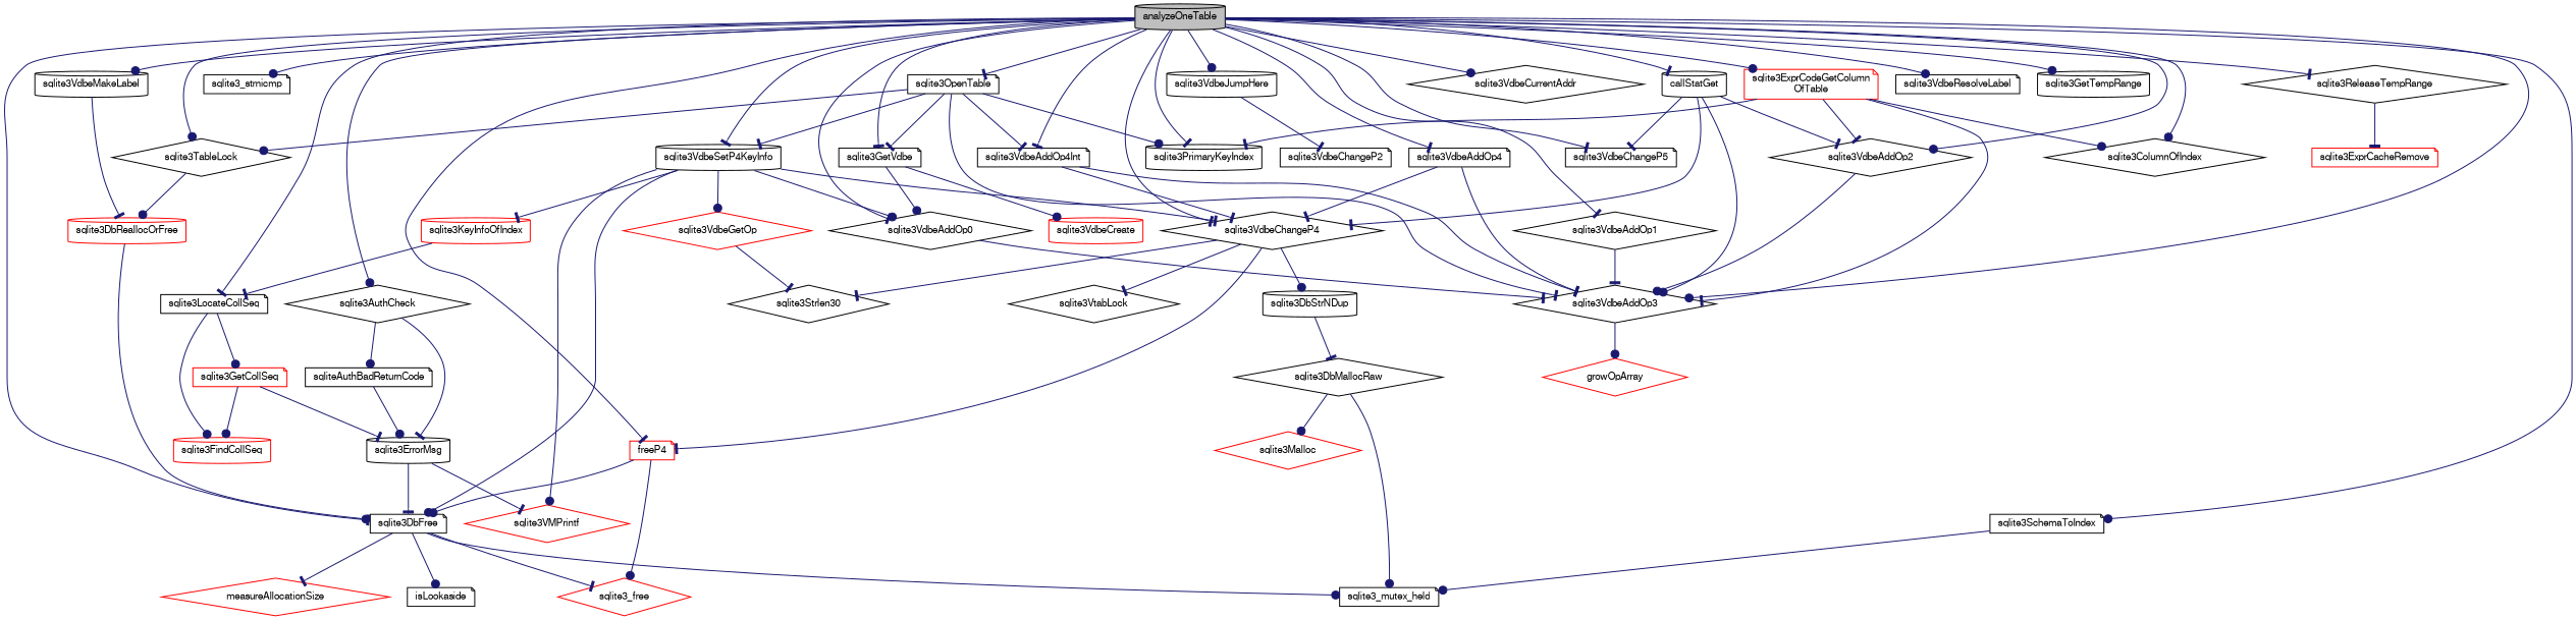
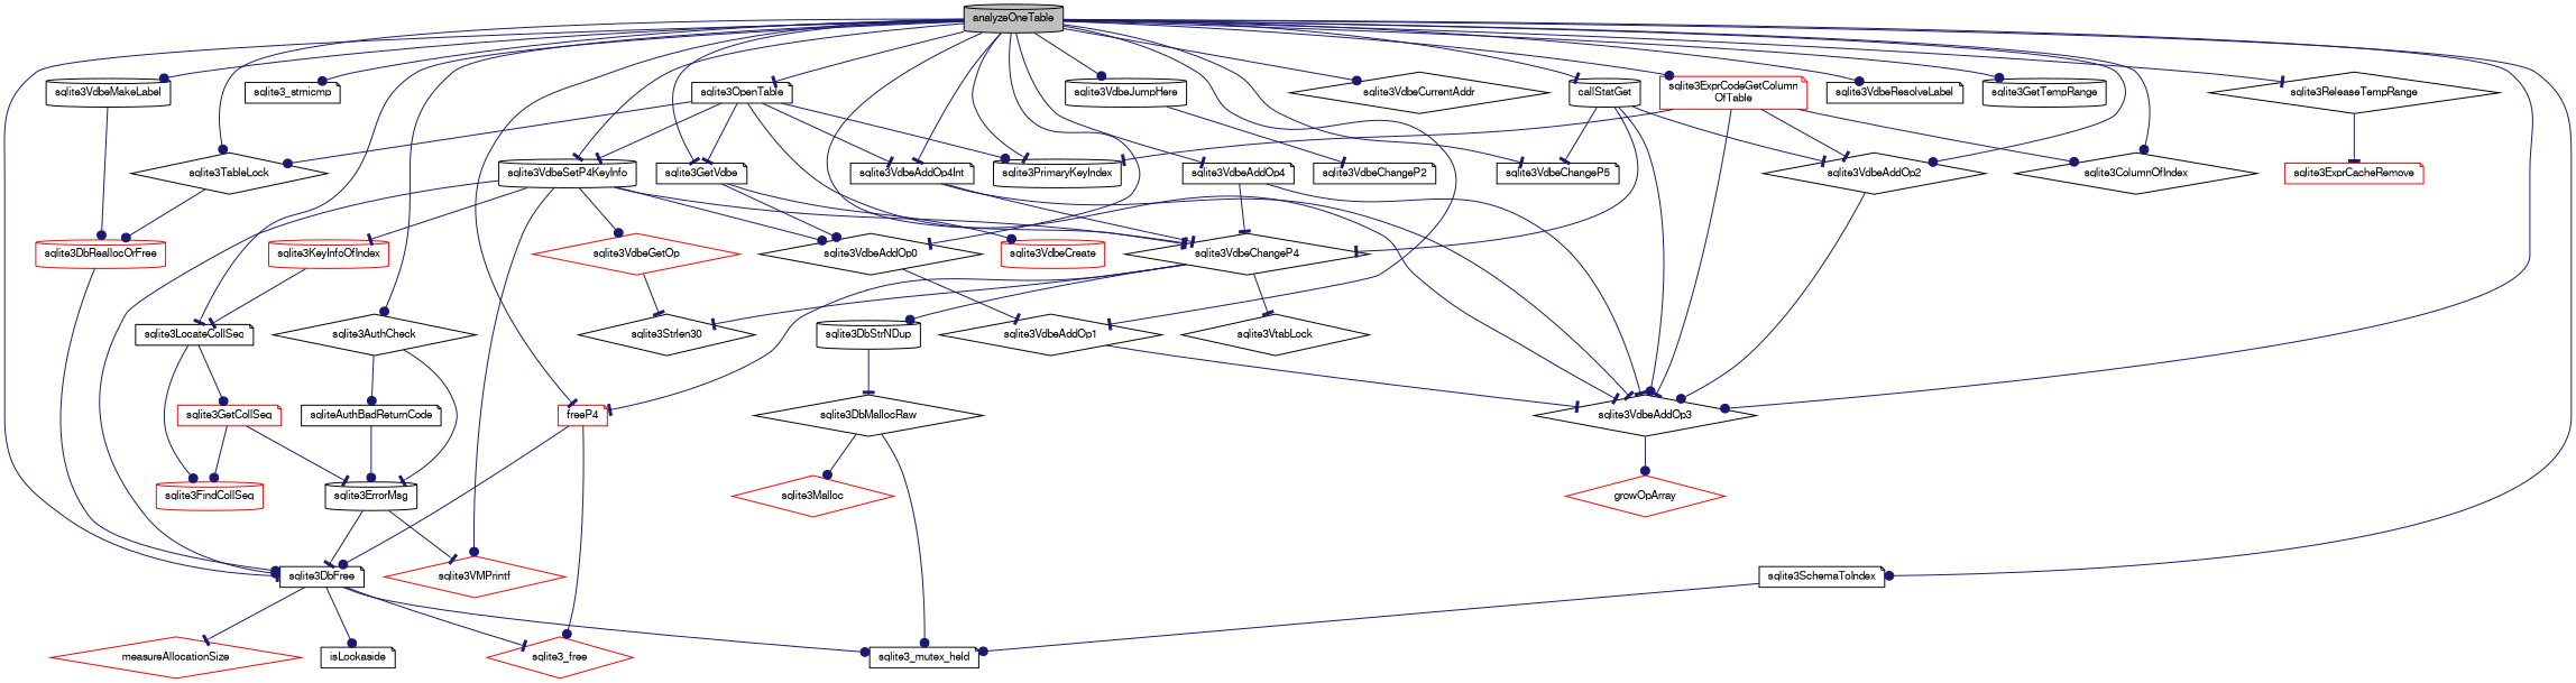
  digraph {
    rankdir=TB
    node [color=black fillcolor=white fontname=FreeSans fontsize=10 shape=diamond style=filled]
    edge [arrowhead=tee color=midnightblue fontname=FreeSans fontsize=10 labelfontname=FreeSans labelfontsize=10 style=solid]
    n1 [fillcolor=grey75 fontcolor=black height=0.2 label=analyzeOneTable shape=cylinder width=0.4]
    n2 [height=0.2 label=sqlite3GetVdbe shape=note width=0.4]
    n3 [height=0.2 label=sqlite3VdbeAddOp0 width=0.4]
    n4 [height=0.2 label=sqlite3VdbeAddOp3 width=0.4]
    n5 [height=0.2 label=sqlite3_strnicmp shape=note width=0.4]
    n6 [height=0.2 label=sqlite3SchemaToIndex shape=note width=0.4]
    n7 [height=0.2 label=sqlite3AuthCheck width=0.4]
    n8 [height=0.2 label=sqlite3DbFree shape=note width=0.4]
    n9 [height=0.2 label=sqlite3TableLock width=0.4]
    n10 [height=0.2 label=sqlite3OpenTable shape=note width=0.4]
    n11 [height=0.2 label=sqlite3VdbeAddOp4Int shape=note width=0.4]
    n12 [height=0.2 label=sqlite3VdbeChangeP4 width=0.4]
    n13 [height=0.2 label=sqlite3PrimaryKeyIndex shape=cylinder width=0.4]
    n14 [height=0.2 label=sqlite3VdbeSetP4KeyInfo shape=cylinder width=0.4]
    n15 [height=0.2 label=sqlite3LocateCollSeq shape=note width=0.4]
    n16 [height=0.2 label=sqlite3VdbeAddOp4 shape=note width=0.4]
    n17 [height=0.2 label=sqlite3VdbeAddOp2 width=0.4]
    n18 [height=0.2 label=sqlite3VdbeChangeP5 shape=note width=0.4]
    n19 [height=0.2 label=sqlite3VdbeAddOp1 width=0.4]
    n20 [height=0.2 label=sqlite3VdbeCurrentAddr width=0.4]
    n21 [height=0.2 label=sqlite3VdbeMakeLabel shape=cylinder width=0.4]
    n22 [height=0.2 label=sqlite3VdbeJumpHere shape=cylinder width=0.4]
    n23 [height=0.2 label=sqlite3VdbeResolveLabel shape=note width=0.4]
    n24 [height=0.2 label=sqlite3GetTempRange shape=cylinder width=0.4]
    n25 [height=0.2 label=sqlite3ColumnOfIndex width=0.4]
    n26 [height=0.2 label=sqlite3ReleaseTempRange width=0.4]
    n27 [height=0.2 label=callStatGet shape=cylinder width=0.4]
    n28 [color=red height=0.2 label="sqlite3ExprCodeGetColumn\lOfTable" shape=note width=0.4]
    n29 [color=red height=0.2 label=freeP4 shape=note width=0.4]
    n30 [color=red height=0.2 label=sqlite3VdbeCreate shape=cylinder width=0.4]
    n31 [color=red height=0.2 label=growOpArray width=0.4]
    n32 [height=0.2 label=sqlite3_mutex_held shape=note width=0.4]
    n33 [height=0.2 label=sqlite3ErrorMsg shape=cylinder width=0.4]
    n34 [height=0.2 label=sqliteAuthBadReturnCode shape=note width=0.4]
    n35 [color=red height=0.2 label=measureAllocationSize width=0.4]
    n36 [height=0.2 label=isLookaside shape=note width=0.4]
    n37 [color=red height=0.2 label=sqlite3_free width=0.4]
    n38 [color=red height=0.2 label=sqlite3DbReallocOrFree shape=cylinder width=0.4]
    n39 [height=0.2 label=sqlite3VtabLock width=0.4]
    n40 [height=0.2 label=sqlite3Strlen30 width=0.4]
    n41 [height=0.2 label=sqlite3DbStrNDup shape=cylinder width=0.4]
    n42 [height=0.2 label=sqlite3DbMallocRaw width=0.4]
    n43 [color=red height=0.2 label=sqlite3Malloc width=0.4]
    n44 [color=red height=0.2 label=sqlite3VMPrintf width=0.4]
    n45 [color=red height=0.2 label=sqlite3KeyInfoOfIndex shape=cylinder width=0.4]
    n46 [color=red height=0.2 label=sqlite3VdbeGetOp width=0.4]
    n47 [color=red height=0.2 label=sqlite3FindCollSeq shape=cylinder width=0.4]
    n48 [color=red height=0.2 label=sqlite3GetCollSeq shape=note width=0.4]
    n49 [height=0.2 label=sqlite3VdbeChangeP2 shape=note width=0.4]
    n50 [color=red height=0.2 label=sqlite3ExprCacheRemove shape=note width=0.4]
    n1 -> n2
    n1 -> n3
    n1 -> n4 [arrowhead=dot]
    n1 -> n5 [arrowhead=dot]
    n1 -> n6 [arrowhead=dot]
    n1 -> n7 [arrowhead=dot]
    n1 -> n8
    n1 -> n9 [arrowhead=dot]
    n1 -> n10
    n1 -> n11
    n1 -> n12
    n1 -> n13
    n1 -> n14
    n1 -> n15
    n1 -> n16
    n1 -> n17 [arrowhead=dot]
    n1 -> n18
    n1 -> n19
    n1 -> n20 [arrowhead=dot]
    n1 -> n21 [arrowhead=dot]
    n1 -> n22 [arrowhead=dot]
    n1 -> n23 [arrowhead=dot]
    n1 -> n24 [arrowhead=dot]
    n1 -> n25 [arrowhead=dot]
    n1 -> n26
    n1 -> n27
    n1 -> n28 [arrowhead=dot]
    n1 -> n29
    n2 -> n3 [arrowhead=dot]
    n2 -> n30 [arrowhead=dot]
-   n3 -> n4
+   n3 -> n19
    n4 -> n31 [arrowhead=dot]
    n6 -> n32 [arrowhead=dot]
    n7 -> n33
    n7 -> n34 [arrowhead=dot]
    n8 -> n32 [arrowhead=dot]
    n8 -> n35
    n8 -> n36 [arrowhead=dot]
    n8 -> n37
    n9 -> n38 [arrowhead=dot]
    n10 -> n2
    n10 -> n4
    n10 -> n9 [arrowhead=dot]
    n10 -> n11
    n10 -> n13 [arrowhead=dot]
    n10 -> n14
    n11 -> n4
    n11 -> n12
    n12 -> n29
    n12 -> n39
    n12 -> n40
    n12 -> n41 [arrowhead=dot]
    n14 -> n3 [arrowhead=dot]
    n14 -> n8 [arrowhead=dot]
    n14 -> n12
    n14 -> n44 [arrowhead=dot]
    n14 -> n45
    n14 -> n46 [arrowhead=dot]
    n15 -> n47 [arrowhead=dot]
    n15 -> n48 [arrowhead=dot]
    n16 -> n4
    n16 -> n12
    n17 -> n4 [arrowhead=dot]
    n19 -> n4
-   n21 -> n38
+   n21 -> n38 [arrowhead=dot]
    n22 -> n49
    n26 -> n50
    n27 -> n4 [arrowhead=dot]
    n27 -> n12
    n27 -> n17
    n27 -> n18
    n28 -> n4
    n28 -> n13
    n28 -> n17
    n28 -> n25 [arrowhead=dot]
    n29 -> n8 [arrowhead=dot]
    n29 -> n37 [arrowhead=dot]
    n33 -> n8
    n33 -> n44
    n34 -> n33 [arrowhead=dot]
    n38 -> n8 [arrowhead=dot]
    n41 -> n42
    n42 -> n32 [arrowhead=dot]
    n42 -> n43 [arrowhead=dot]
    n45 -> n15
    n46 -> n40
    n48 -> n33
    n48 -> n47 [arrowhead=dot]
  }
